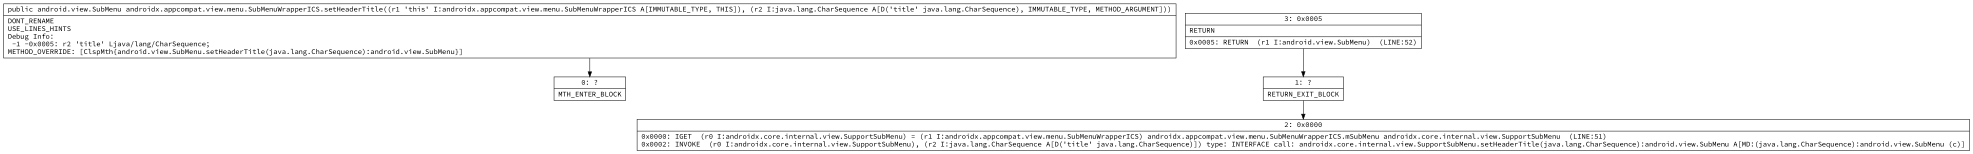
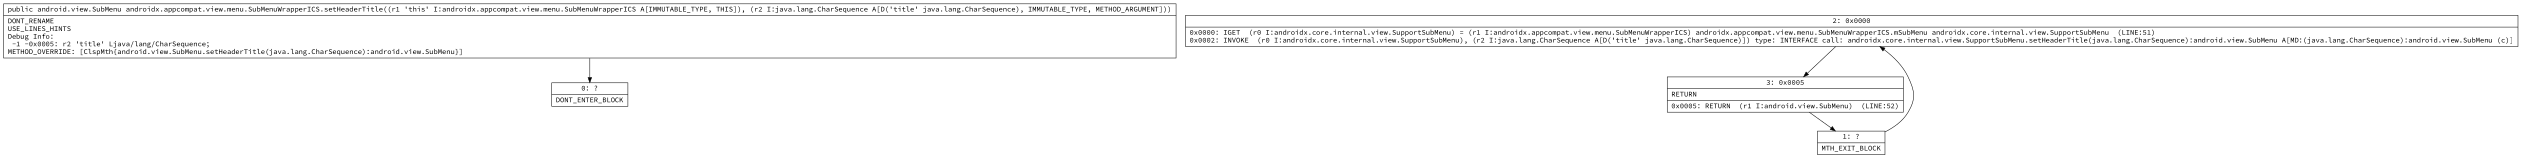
  digraph {
    fontname="Source Code Pro"
    node [fontname="Source Code Pro" shape=record]
    edge [fontname="Source Code Pro"]
-   n1 [label="{0\:\ ?|MTH_ENTER_BLOCK\l}"]
+   n1 [label="{0\:\ ?|DONT_ENTER_BLOCK\l}"]
    n2 [label="{2\:\ 0x0000|0x0000: IGET  (r0 I:androidx.core.internal.view.SupportSubMenu) = (r1 I:androidx.appcompat.view.menu.SubMenuWrapperICS) androidx.appcompat.view.menu.SubMenuWrapperICS.mSubMenu androidx.core.internal.view.SupportSubMenu  (LINE:51)\l0x0002: INVOKE  (r0 I:androidx.core.internal.view.SupportSubMenu), (r2 I:java.lang.CharSequence A[D('title' java.lang.CharSequence)]) type: INTERFACE call: androidx.core.internal.view.SupportSubMenu.setHeaderTitle(java.lang.CharSequence):android.view.SubMenu A[MD:(java.lang.CharSequence):android.view.SubMenu (c)]\l}"]
    n3 [label="{3\:\ 0x0005|RETURN\l|0x0005: RETURN  (r1 I:android.view.SubMenu)  (LINE:52)\l}"]
-   n4 [label="{1\:\ ?|RETURN_EXIT_BLOCK\l}"]
+   n4 [label="{1\:\ ?|MTH_EXIT_BLOCK\l}"]
    n5 [label="{public android.view.SubMenu androidx.appcompat.view.menu.SubMenuWrapperICS.setHeaderTitle((r1 'this' I:androidx.appcompat.view.menu.SubMenuWrapperICS A[IMMUTABLE_TYPE, THIS]), (r2 I:java.lang.CharSequence A[D('title' java.lang.CharSequence), IMMUTABLE_TYPE, METHOD_ARGUMENT]))  | DONT_RENAME\lUSE_LINES_HINTS\lDebug Info:\l  \-1 \-0x0005: r2 'title' Ljava\/lang\/CharSequence;\lMETHOD_OVERRIDE: [ClspMth\{android.view.SubMenu.setHeaderTitle(java.lang.CharSequence):android.view.SubMenu\}]\l}"]
+   n2 -> n3
    n3 -> n4
    n4 -> n2
    n5 -> n1
  }
